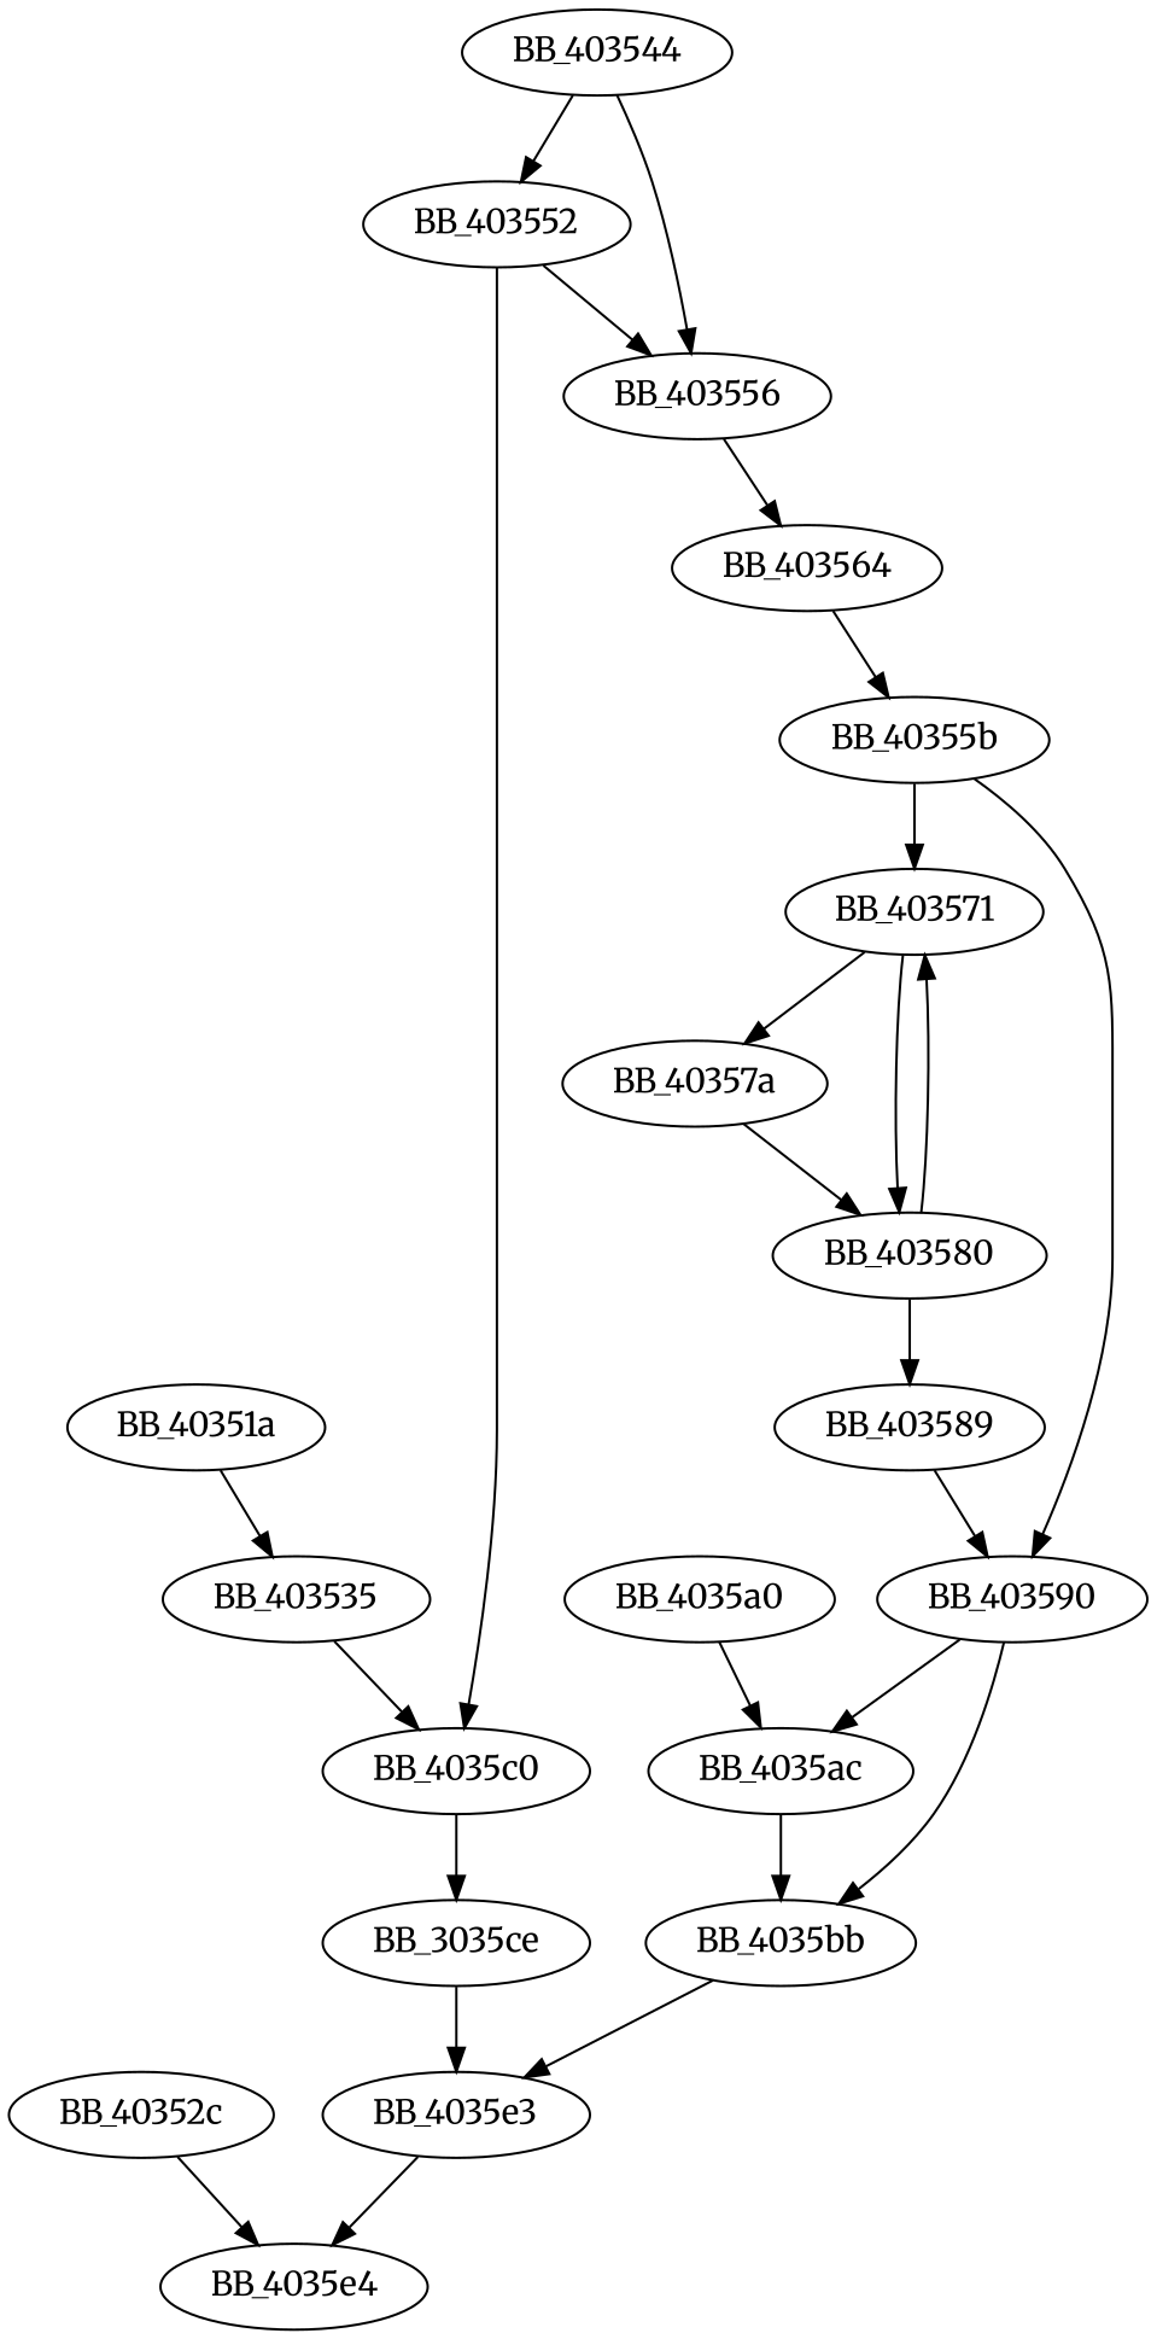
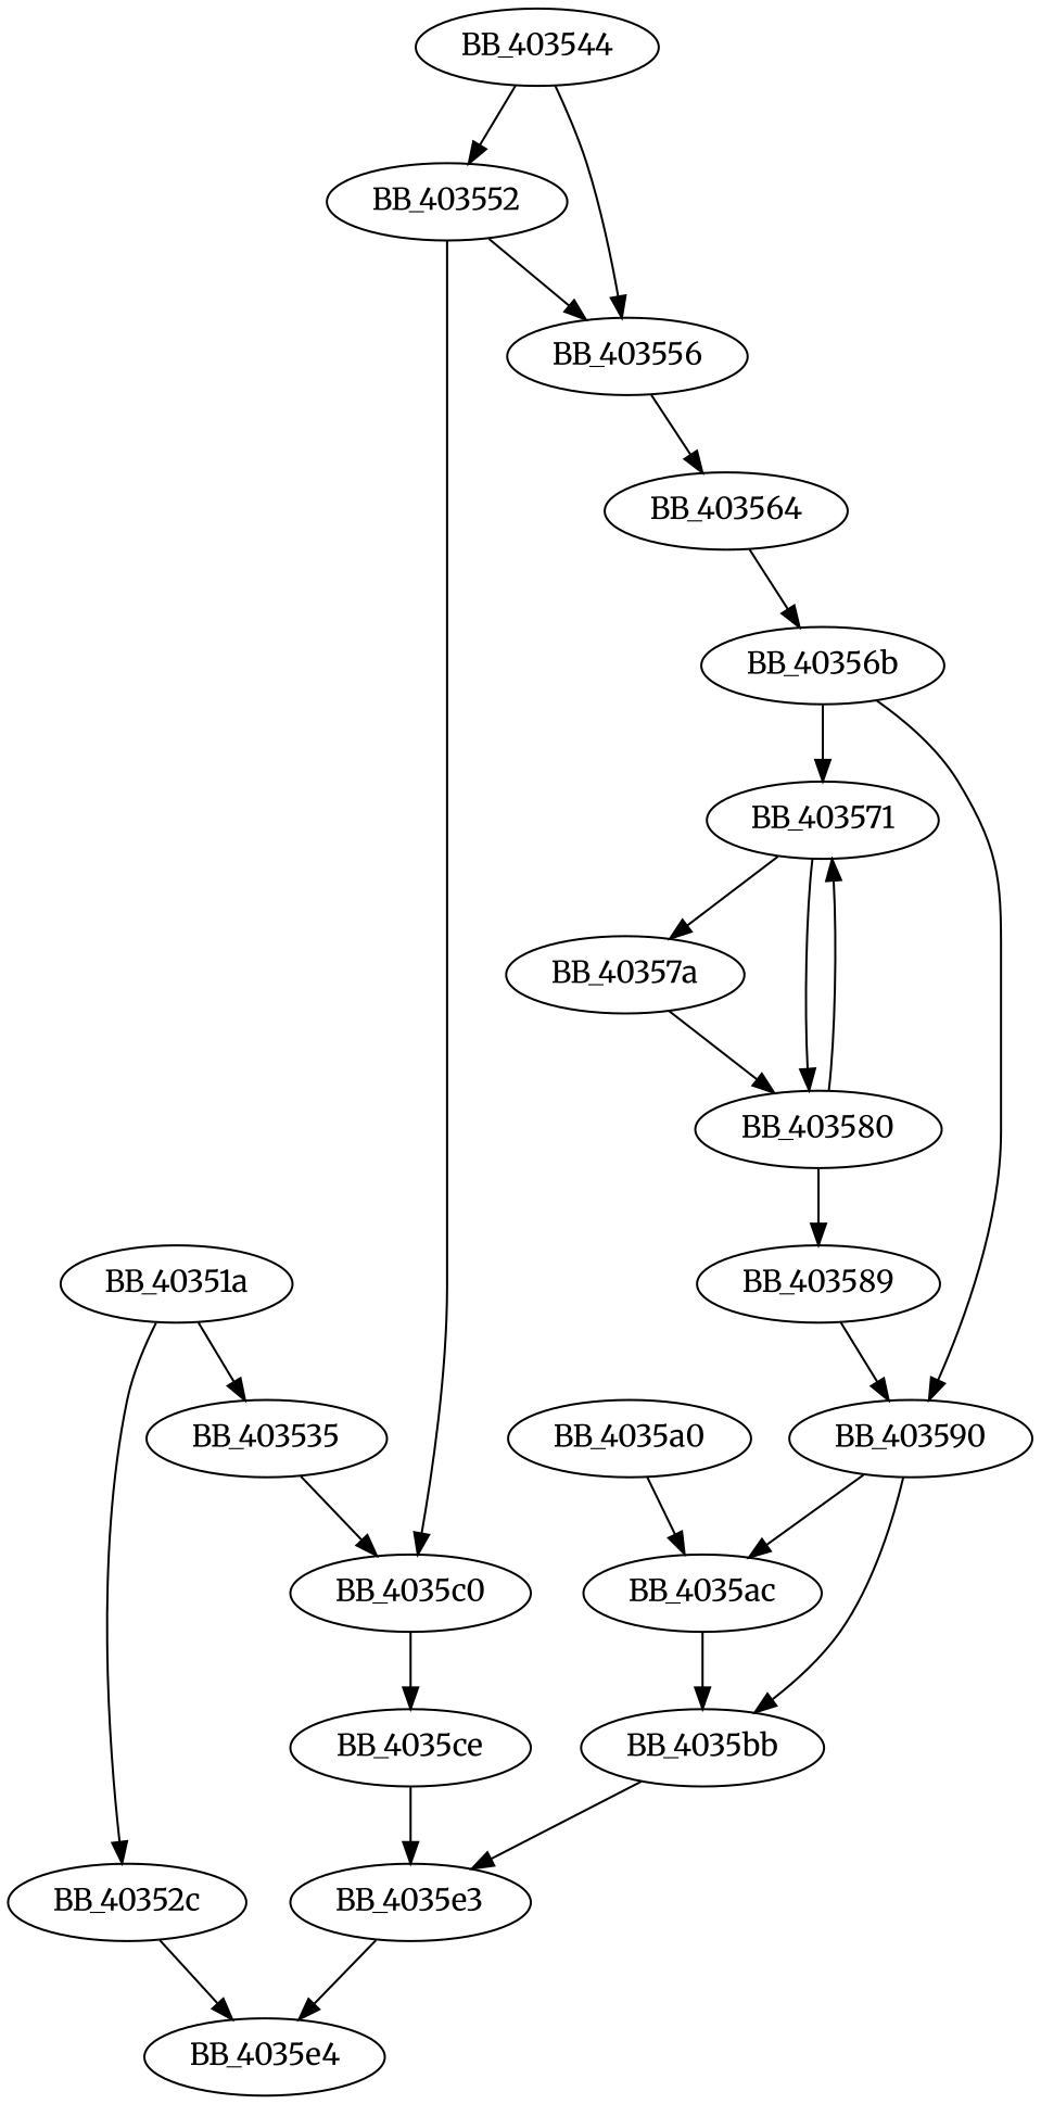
  digraph {
    fontname=Merriweather
    node [fontname=Merriweather]
    edge [fontname=Merriweather]
    BB_40351a
    BB_40352c
    BB_403535
    BB_4035e4
    BB_4035c0
    BB_403544
    BB_403552
    BB_403556
-   BB_4035ce [label=BB_3035ce]
+   BB_4035ce
    BB_403564
    BB_4035e3
-   BB_40356b [label=BB_40355b]
+   BB_40356b
    BB_403571
    BB_403590
    BB_40357a
    BB_403580
    BB_4035ac
    BB_4035bb
    BB_403589
    BB_4035a0
+   BB_40351a -> BB_40352c
    BB_40351a -> BB_403535
    BB_40352c -> BB_4035e4
    BB_403535 -> BB_4035c0
    BB_4035c0 -> BB_4035ce
    BB_403544 -> BB_403552
    BB_403544 -> BB_403556
    BB_403552 -> BB_4035c0
    BB_403552 -> BB_403556
    BB_403556 -> BB_403564
    BB_4035ce -> BB_4035e3
    BB_403564 -> BB_40356b
    BB_4035e3 -> BB_4035e4
    BB_40356b -> BB_403571
    BB_40356b -> BB_403590
    BB_403571 -> BB_40357a
    BB_403571 -> BB_403580
    BB_403590 -> BB_4035ac
    BB_403590 -> BB_4035bb
    BB_40357a -> BB_403580
    BB_403580 -> BB_403571
    BB_403580 -> BB_403589
    BB_4035ac -> BB_4035bb
    BB_4035bb -> BB_4035e3
    BB_403589 -> BB_403590
    BB_4035a0 -> BB_4035ac
  }
